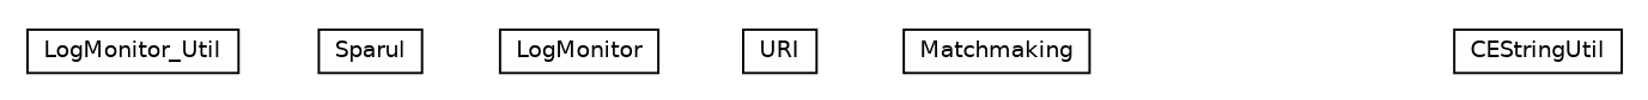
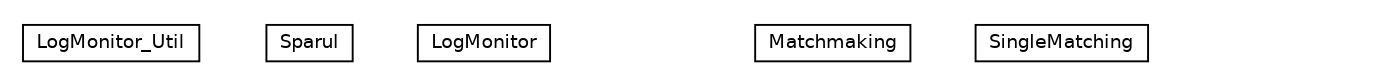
  digraph {
    nodesep=0.25
    ranksep=0.5
    node [fontcolor=black fontname=Helvetica fontsize=10.0 shape=plaintext]
    n1 [label=<<table title="org.universAAL.tools.logmonitor.service_bus_matching.LogMonitor_Util" border="0" cellborder="1" cellspacing="0" cellpadding="2" port="p" href="./LogMonitor_Util.html"> 		<tr><td><table border="0" cellspacing="0" cellpadding="1"> <tr><td align="center" balign="center"> LogMonitor_Util </td></tr> 		</table></td></tr> 		</table>>]
    n2 [label=<<table title="org.universAAL.tools.logmonitor.service_bus_matching.Sparul" border="0" cellborder="1" cellspacing="0" cellpadding="2" port="p" href="./Sparul.html"> 		<tr><td><table border="0" cellspacing="0" cellpadding="1"> <tr><td align="center" balign="center"> Sparul </td></tr> 		</table></td></tr> 		</table>>]
    n3 [label=<<table title="org.universAAL.tools.logmonitor.service_bus_matching.LogMonitor" border="0" cellborder="1" cellspacing="0" cellpadding="2" port="p" href="./LogMonitor.html"> 		<tr><td><table border="0" cellspacing="0" cellpadding="1"> <tr><td align="center" balign="center"> LogMonitor </td></tr> 		</table></td></tr> 		</table>>]
-   n4 [label=<<table title="org.universAAL.tools.logmonitor.service_bus_matching.URI" border="0" cellborder="1" cellspacing="0" cellpadding="2" port="p" href="./URI.html"> 		<tr><td><table border="0" cellspacing="0" cellpadding="1"> <tr><td align="center" balign="center"> URI </td></tr> 		</table></td></tr> 		</table>>]
    n5 [label=<<table title="org.universAAL.tools.logmonitor.service_bus_matching.Matchmaking" border="0" cellborder="1" cellspacing="0" cellpadding="2" port="p" href="./Matchmaking.html"> 		<tr><td><table border="0" cellspacing="0" cellpadding="1"> <tr><td align="center" balign="center"> Matchmaking </td></tr> 		</table></td></tr> 		</table>>]
-   n7 [label=<<table title="org.universAAL.tools.logmonitor.service_bus_matching.CEStringUtil" border="0" cellborder="1" cellspacing="0" cellpadding="2" port="p" href="./CEStringUtil.html"> 		<tr><td><table border="0" cellspacing="0" cellpadding="1"> <tr><td align="center" balign="center"> CEStringUtil </td></tr> 		</table></td></tr> 		</table>>]
+   n6 [label=<<table title="org.universAAL.tools.logmonitor.service_bus_matching.Matchmaking.SingleMatching" border="0" cellborder="1" cellspacing="0" cellpadding="2" port="p" href="./Matchmaking.SingleMatching.html"> 		<tr><td><table border="0" cellspacing="0" cellpadding="1"> <tr><td align="center" balign="center"> SingleMatching </td></tr> 		</table></td></tr> 		</table>>]
  }
